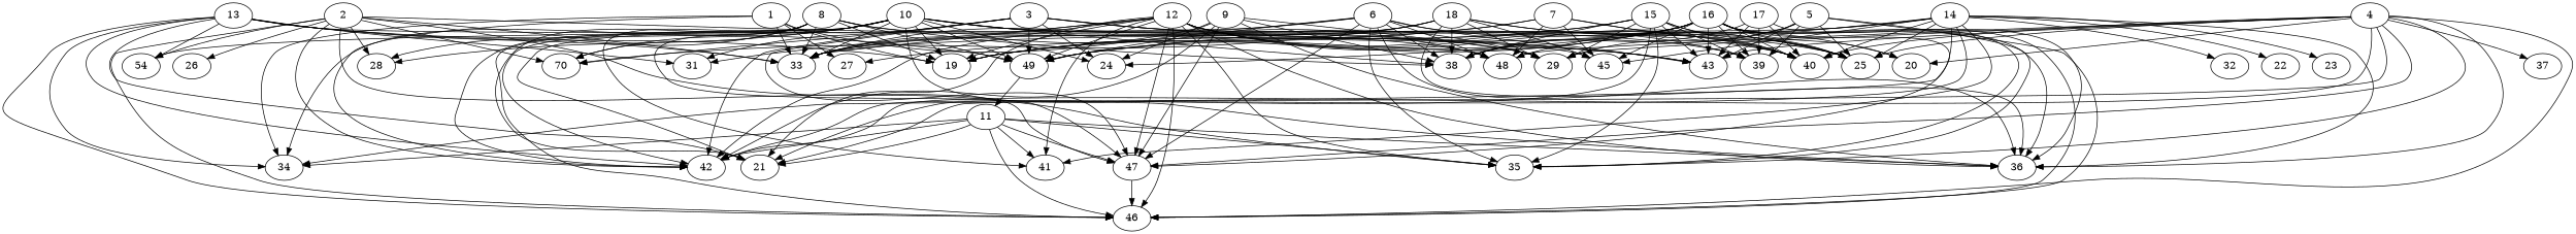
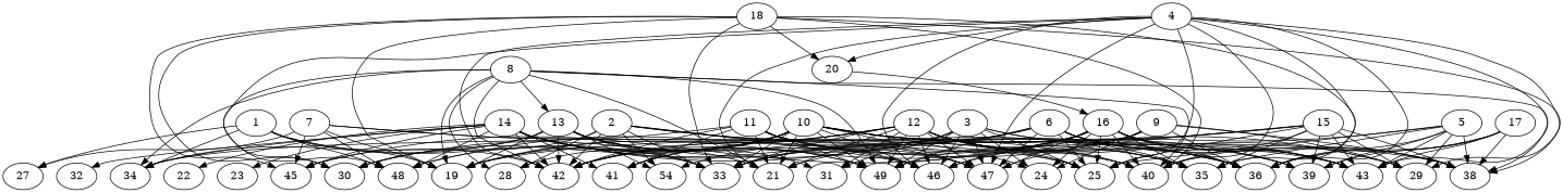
  digraph {
    node [alpha=0.13]
    1 [alpha=0.15 expect_size=58447240944760096]
    19 [alpha=0.03 expect_size=4769916455835056128]
    27 [alpha=0.06 expect_size=10149008770094520598528]
    33 [alpha=0.05 expect_size=2743586092193121280]
    34 [expect_size=146440650854713472]
    42 [alpha=0.09 expect_size=1360928475250163712000]
    48 [alpha=0.09 expect_size=3299384353241071353856]
    2 [alpha=0.11 expect_size=254660759181510528]
-   26 [alpha=0.10 expect_size=71806304835560976]
    28 [alpha=0.02 expect_size=3315080217123180511232]
-   30 [expect_size=9436908918685380608 label=70]
+   30 [expect_size=9436908918685380608]
    35 [expect_size=8735649734879258]
    43 [alpha=0.12 expect_size=20284553961687620]
    n14 [expect_size=11747549221618712576000 label=54]
    46 [alpha=0.12 expect_size=3161593735131174]
    47 [alpha=0.07 expect_size=865733270850879]
    38 [alpha=0.18 expect_size=1945235294096702976]
    3 [alpha=0.10 expect_size=657505570830090764288]
    24 [alpha=0.17 expect_size=221713109941958912]
    25 [alpha=0.17 expect_size=378919585169988480]
    29 [expect_size=99254023078048416]
    31 [alpha=0.07 expect_size=950408226659918720]
    49 [alpha=0.01 expect_size=8340382329839965700096]
    36 [alpha=0.03 expect_size=1258225237992662892544]
    4 [alpha=0.19 expect_size=178331492160788672]
    20 [alpha=0.04 expect_size=3311287012862069833728]
    21 [alpha=0.14 expect_size=5388079128804291584]
-   37 [expect_size=121823165794005376]
    40 [alpha=0.18 expect_size=27294072367869572]
    5 [alpha=0.14 expect_size=4827567982315625472]
    39 [expect_size=58333512431221664]
    6 [alpha=0.14 expect_size=93477287810771714048]
    7 [alpha=0.00 expect_size=576211773169307968]
    45 [alpha=0.16 expect_size=1531053777429611937792]
    8 [alpha=0.19 expect_size=1425709484862659887104]
    9 [alpha=0.12 expect_size=3974268929316098048]
    10 [alpha=0.14 expect_size=2606432666298490880]
    41 [alpha=0.17 expect_size=16807552999742720966656]
    11 [alpha=0.02 expect_size=8218167117087608]
    12 [alpha=0.01 expect_size=548527540911225344]
    13 [alpha=0.15 expect_size=5167339071672068096]
    14 [alpha=0.08 expect_size=15112517254177764]
    22 [alpha=0.20 expect_size=5137906027893027840]
    23 [alpha=0.10 expect_size=11486168753567665487872]
    32 [alpha=0.03 expect_size=7268741884291535]
    15 [alpha=0.10 expect_size=294391946770644992000]
    16 [alpha=0.06 expect_size=61930652186228800]
    17 [alpha=0.09 expect_size=71260814823915208]
    18 [alpha=0.16 expect_size=1300523455910590208]
    1 -> 19
    1 -> 27
    1 -> 33
    1 -> 34
    1 -> 42
    1 -> 48
    2 -> 33
    2 -> 42
-   2 -> 26
    2 -> 28
    2 -> 30
    2 -> 35
    2 -> 43
    2 -> n14
    2 -> 46
    2 -> 47
    3 -> 42
    3 -> 30
    3 -> 43
-   47 -> 46
+   3 -> 46
    3 -> 47
    3 -> 24
    3 -> 25
    3 -> 29
    3 -> 31
    3 -> 49
    4 -> 42
    4 -> 48
    4 -> 35
    4 -> 43
    4 -> 46
    4 -> 47
    4 -> 25
    4 -> 29
    4 -> 36
    4 -> 20
    4 -> 21
-   4 -> 37
    4 -> 40
    5 -> 35
    5 -> 43
    5 -> 46
    5 -> 38
    5 -> 25
    5 -> 29
+   5 -> 36
    5 -> 39
    6 -> 33
    6 -> 48
    6 -> 35
    6 -> 43
    6 -> n14
    6 -> 47
    6 -> 38
    6 -> 25
    6 -> 49
    6 -> 36
    7 -> 19
    7 -> 27
    7 -> 48
    7 -> 25
    7 -> 40
    7 -> 45
    8 -> 19
-   8 -> 33
+   8 -> 13
    8 -> 34
    8 -> 42
    8 -> 28
    8 -> 30
    8 -> 38
    8 -> 49
    8 -> 21
    8 -> 40
    9 -> 33
    9 -> 42
    9 -> 47
    9 -> 38
    9 -> 24
    9 -> 29
    9 -> 36
    10 -> 19
    10 -> 33
    10 -> 42
    10 -> 48
    10 -> 28
    10 -> 30
    10 -> 46
    10 -> 47
    10 -> 38
    10 -> 24
    10 -> 29
    10 -> 49
    10 -> 36
    10 -> 21
    10 -> 39
    10 -> 41
    11 -> 34
    11 -> 42
    11 -> 35
    11 -> 46
    11 -> 47
-   49 -> 11
+   11 -> 49
    11 -> 36
    11 -> 21
    11 -> 41
    12 -> 19
    12 -> 33
    12 -> 42
    12 -> 35
    12 -> 43
    12 -> 46
    12 -> 47
    12 -> 25
    12 -> 31
    12 -> 49
    12 -> 36
    12 -> 21
    12 -> 40
    12 -> 39
    12 -> 41
    13 -> 19
    13 -> 33
    13 -> 34
    13 -> 42
    13 -> n14
    13 -> 46
    13 -> 31
    13 -> 49
    13 -> 21
    13 -> 45
    14 -> 33
    14 -> 34
    14 -> 42
    14 -> 48
    14 -> 25
    14 -> 49
    14 -> 36
    14 -> 40
    14 -> 45
    14 -> 41
    14 -> 22
    14 -> 23
    14 -> 32
    15 -> 19
    15 -> 35
    15 -> 43
    15 -> 38
    15 -> 25
    15 -> 29
    15 -> 49
    15 -> 21
    15 -> 40
    15 -> 39
    16 -> 19
    16 -> 33
    16 -> 35
    16 -> 43
    16 -> 46
    16 -> 47
    16 -> 38
    16 -> 24
    16 -> 25
    16 -> 49
    16 -> 36
-   16 -> 20
+   20 -> 16
    16 -> 40
    16 -> 39
    16 -> 45
    17 -> 43
    17 -> 38
    17 -> 36
    17 -> 40
    17 -> 39
    18 -> 19
    18 -> 33
    18 -> 30
    18 -> 38
-   18 -> 29
    18 -> 36
    18 -> 20
    18 -> 40
    18 -> 45
  }
